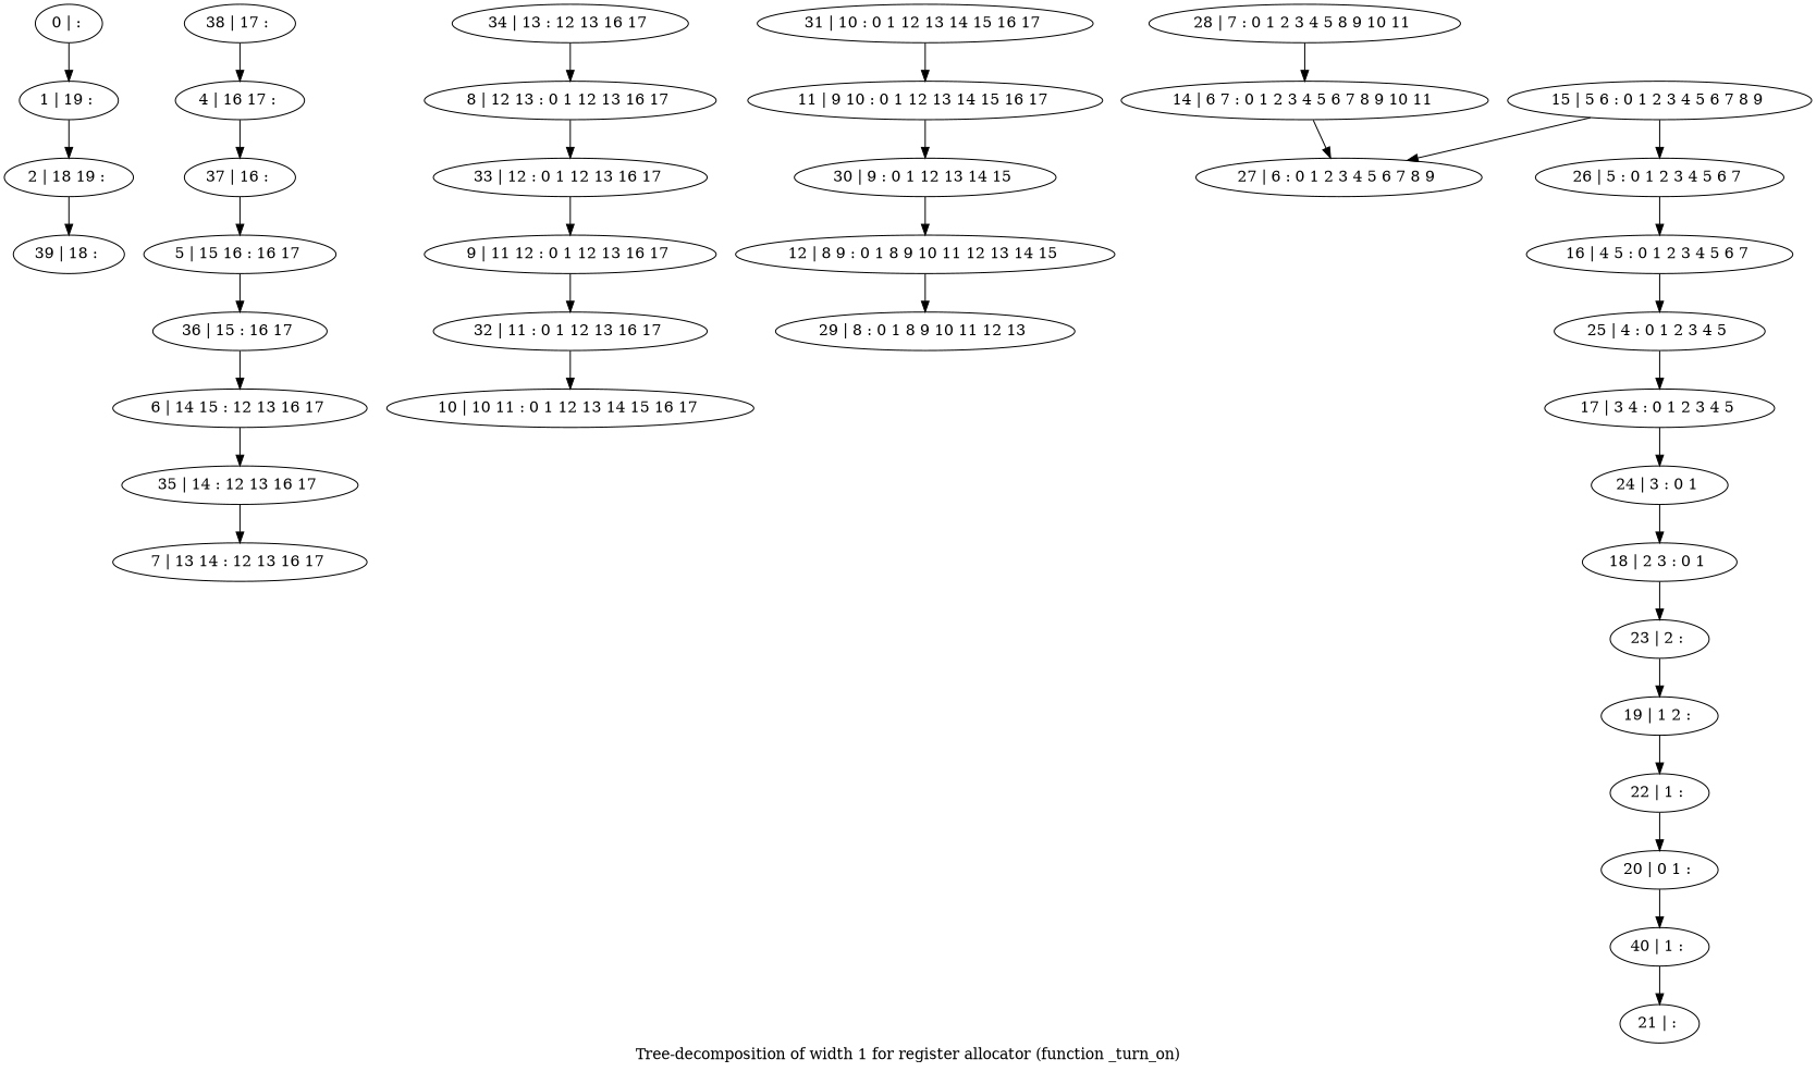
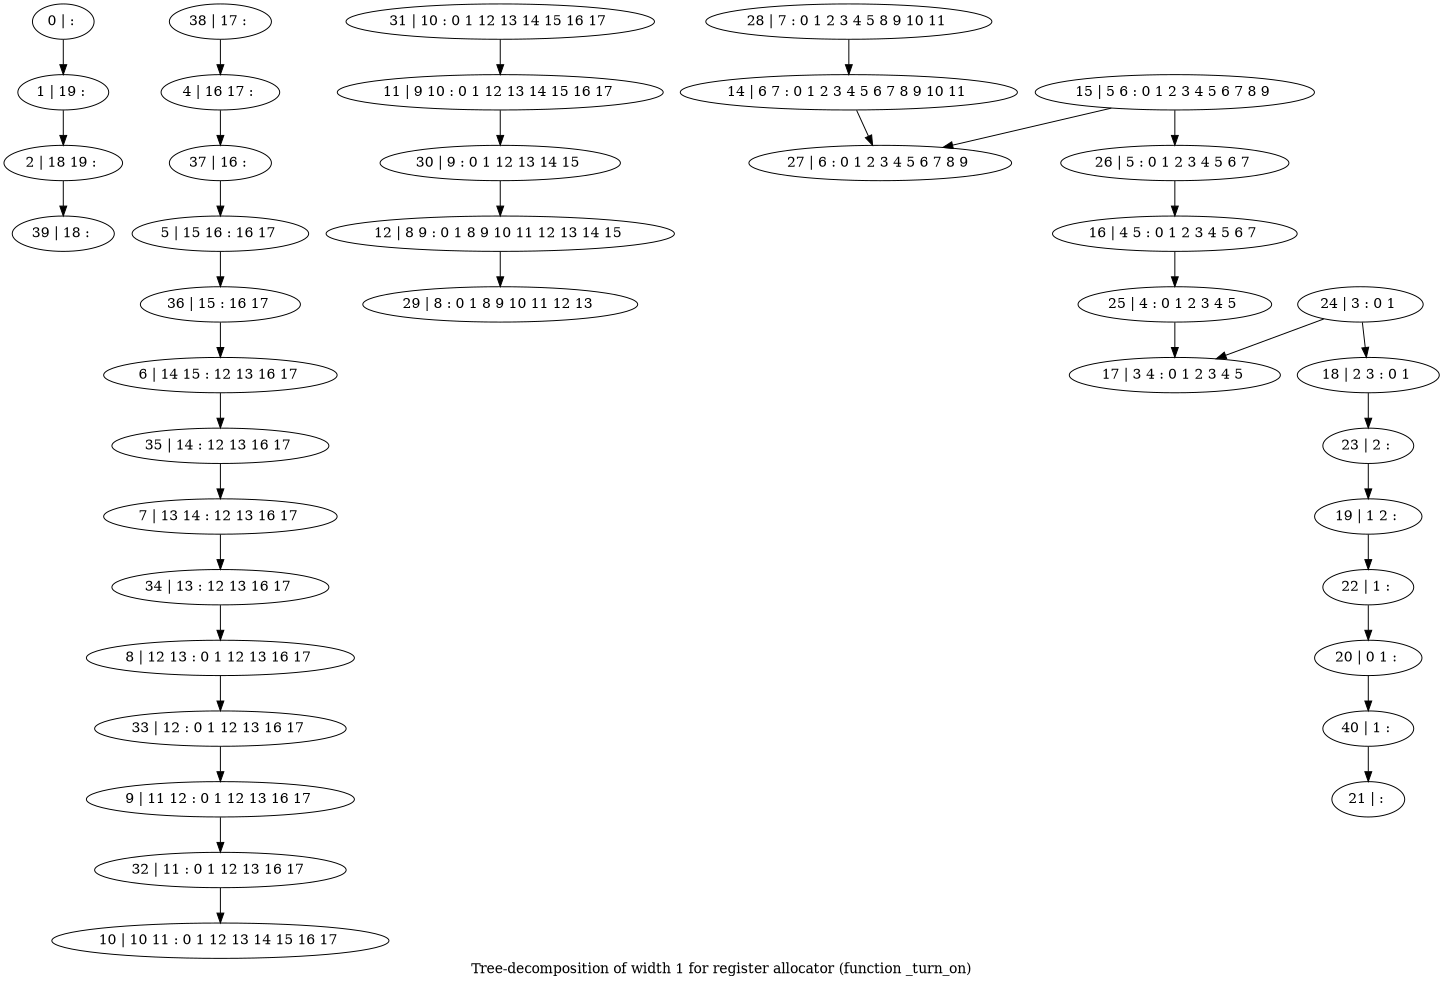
  digraph {
    label="Tree-decomposition of width 1 for register allocator (function _turn_on)"
    n1 [label="0 | : "]
    n2 [label="1 | 19 : "]
    n3 [label="2 | 18 19 : "]
    n4 [label="39 | 18 : "]
    n5 [label="38 | 17 : "]
    n6 [label="4 | 16 17 : "]
    n7 [label="37 | 16 : "]
    n8 [label="5 | 15 16 : 16 17 "]
    n9 [label="36 | 15 : 16 17 "]
    n10 [label="6 | 14 15 : 12 13 16 17 "]
    n11 [label="35 | 14 : 12 13 16 17 "]
    n12 [label="7 | 13 14 : 12 13 16 17 "]
    n13 [label="34 | 13 : 12 13 16 17 "]
    n14 [label="8 | 12 13 : 0 1 12 13 16 17 "]
    n15 [label="33 | 12 : 0 1 12 13 16 17 "]
    n16 [label="9 | 11 12 : 0 1 12 13 16 17 "]
    n17 [label="32 | 11 : 0 1 12 13 16 17 "]
    n18 [label="10 | 10 11 : 0 1 12 13 14 15 16 17 "]
    n19 [label="31 | 10 : 0 1 12 13 14 15 16 17 "]
    n20 [label="11 | 9 10 : 0 1 12 13 14 15 16 17 "]
    n21 [label="30 | 9 : 0 1 12 13 14 15 "]
    n22 [label="12 | 8 9 : 0 1 8 9 10 11 12 13 14 15 "]
    n23 [label="29 | 8 : 0 1 8 9 10 11 12 13 "]
    n24 [label="28 | 7 : 0 1 2 3 4 5 8 9 10 11 "]
    n25 [label="14 | 6 7 : 0 1 2 3 4 5 6 7 8 9 10 11 "]
    n26 [label="27 | 6 : 0 1 2 3 4 5 6 7 8 9 "]
    n27 [label="15 | 5 6 : 0 1 2 3 4 5 6 7 8 9 "]
    n28 [label="26 | 5 : 0 1 2 3 4 5 6 7 "]
    n29 [label="16 | 4 5 : 0 1 2 3 4 5 6 7 "]
    n30 [label="25 | 4 : 0 1 2 3 4 5 "]
    n31 [label="17 | 3 4 : 0 1 2 3 4 5 "]
    n32 [label="24 | 3 : 0 1 "]
    n33 [label="18 | 2 3 : 0 1 "]
    n34 [label="23 | 2 : "]
    n35 [label="19 | 1 2 : "]
    n36 [label="22 | 1 : "]
    n37 [label="20 | 0 1 : "]
    n38 [label="40 | 1 : "]
    n39 [label="21 | : "]
    n1 -> n2
    n2 -> n3
    n3 -> n4
    n5 -> n6
    n6 -> n7
    n7 -> n8
    n8 -> n9
    n9 -> n10
    n10 -> n11
    n11 -> n12
+   n12 -> n13
    n13 -> n14
    n14 -> n15
    n15 -> n16
    n16 -> n17
    n17 -> n18
    n19 -> n20
    n20 -> n21
    n21 -> n22
    n22 -> n23
    n24 -> n25
    n25 -> n26
    n27 -> n26
    n27 -> n28
    n28 -> n29
    n29 -> n30
    n30 -> n31
-   n31 -> n32
+   n32 -> n31
    n32 -> n33
    n33 -> n34
    n34 -> n35
    n35 -> n36
    n36 -> n37
    n37 -> n38
    n38 -> n39
  }
